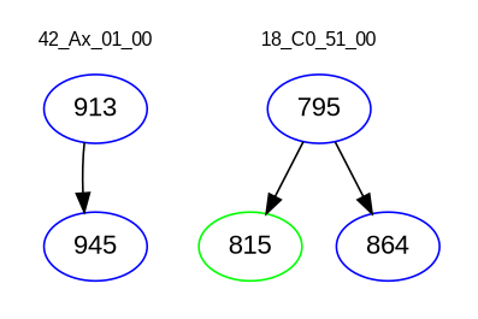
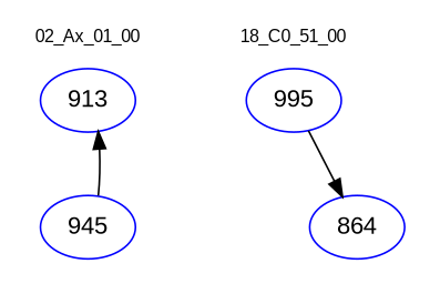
  digraph {
    fontname="Liberation Sans"
    node [color=blue fontname="Liberation Sans"]
    edge [color=black fontname="Liberation Sans"]
    n1 [label=913]
    n2 [label=945]
-   n3 [label=795]
-   n4 [color=green label=815]
+   n3 [label=995]
    n5 [label=864]
    subgraph cluster_1 {
      color=white
      fontsize=10
-     label="42_Ax_01_00"
+     label="02_Ax_01_00"
      n1
      n2
    }
    subgraph cluster_2 {
      color=white
      fontsize=10
      label="18_C0_51_00"
      n3
-     n4
      n5
    }
-   n1 -> n2
-   n3 -> n4
+   n2 -> n1
    n3 -> n5
  }
